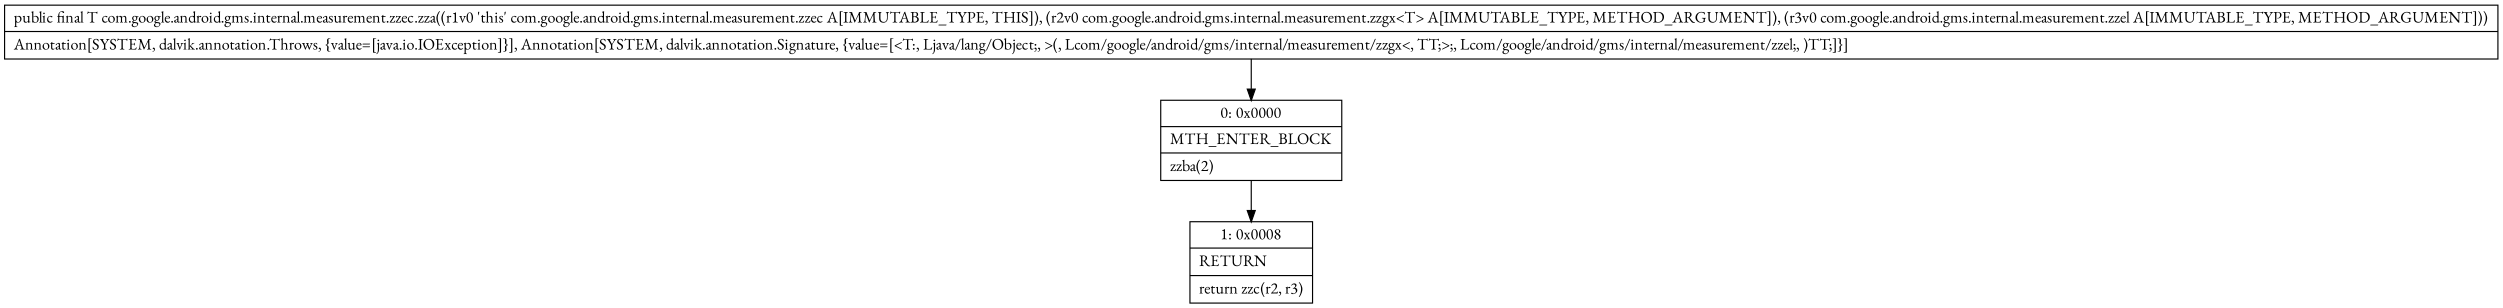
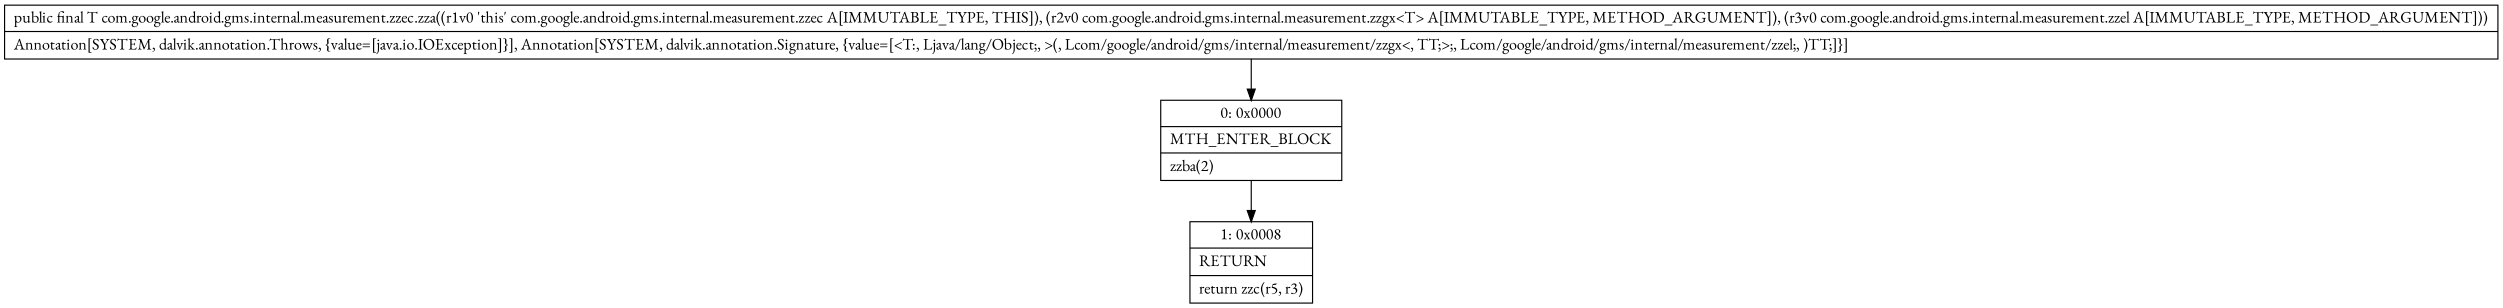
  digraph {
    fontname="EB Garamond"
    node [shape=record fontname="EB Garamond"]
    edge [fontname="EB Garamond"]
    n1 [label="{0\:\ 0x0000|MTH_ENTER_BLOCK\l|zzba(2)\l}"]
-   n2 [label="{1\:\ 0x0008|RETURN\l|return zzc(r2, r3)\l}"]
+   n2 [label="{1\:\ 0x0008|RETURN\l|return zzc(r5, r3)\l}"]
    n3 [label="{public final T com.google.android.gms.internal.measurement.zzec.zza((r1v0 'this' com.google.android.gms.internal.measurement.zzec A[IMMUTABLE_TYPE, THIS]), (r2v0 com.google.android.gms.internal.measurement.zzgx\<T\> A[IMMUTABLE_TYPE, METHOD_ARGUMENT]), (r3v0 com.google.android.gms.internal.measurement.zzel A[IMMUTABLE_TYPE, METHOD_ARGUMENT]))  | Annotation[SYSTEM, dalvik.annotation.Throws, \{value=[java.io.IOException]\}], Annotation[SYSTEM, dalvik.annotation.Signature, \{value=[\<T:, Ljava\/lang\/Object;, \>(, Lcom\/google\/android\/gms\/internal\/measurement\/zzgx\<, TT;\>;, Lcom\/google\/android\/gms\/internal\/measurement\/zzel;, )TT;]\}]\l}"]
    n1 -> n2
    n3 -> n1
  }
